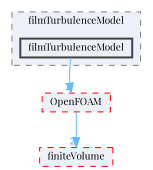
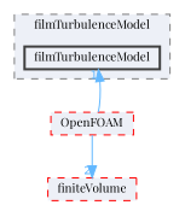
  digraph {
    compound=true
    fontname="Playfair Display"
    node [color=red fillcolor="#edf0f7" fontname="Playfair Display" fontsize=10 shape=box style="filled,dashed"]
    edge [color=steelblue1 fontcolor=steelblue1 fontname="Playfair Display" fontsize=10 labeldistance=1.5 labelfontname=Helvetica labelfontsize=10]
    n1 [color=grey25 height=0.2 label=filmTurbulenceModel style="filled,bold" width=0.4]
    n2 [height=0.2 label=OpenFOAM width=0.4]
    n3 [height=0.2 label=finiteVolume width=0.4]
    subgraph cluster_1 {
      bgcolor="#edf0f7"
      fontsize=10
      label=filmTurbulenceModel
      pencolor=grey50
      style="filled,dashed"
      n1
    }
-   n1 -> n2 [headlabel=1]
+   n2 -> n1 [headlabel=1]
    n2 -> n3 [headlabel=2]
  }
